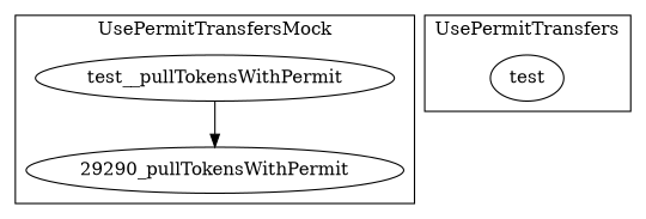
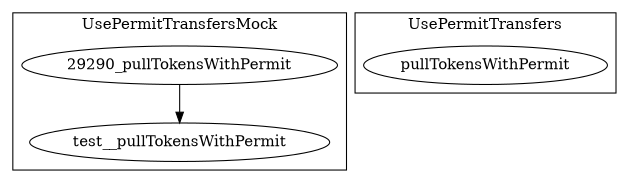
  strict digraph {
    n1 [label=test__pullTokensWithPermit]
    "29290_pullTokensWithPermit"
-   n3 [label=test]
+   n3 [label=pullTokensWithPermit]
    subgraph cluster_1 {
      label=UsePermitTransfersMock
      n1
      "29290_pullTokensWithPermit"
    }
    subgraph cluster_2 {
      label=UsePermitTransfers
      n3
    }
    subgraph cluster_3 {
      label="[Solidity]"
    }
-   n1 -> "29290_pullTokensWithPermit"
+   "29290_pullTokensWithPermit" -> n1
  }
